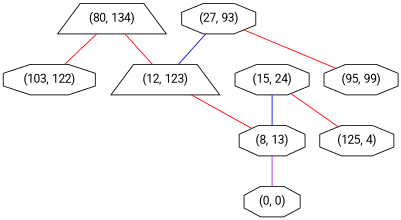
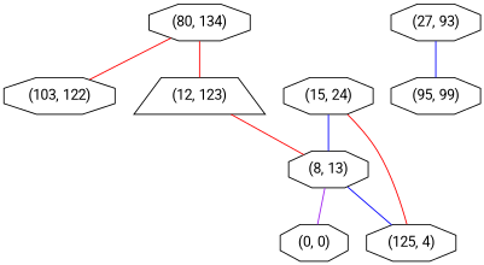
  graph {
    fontname=Roboto
    node [fontname=Roboto shape=octagon]
    edge [color=red fontname=Roboto weight=1]
-   "(80, 134)" [shape=trapezium]
+   "(80, 134)"
    "(103, 122)"
    "(12, 123)" [shape=trapezium]
    n4 [label="(8, 13)"]
    n5 [label="(27, 93)"]
    "(95, 99)"
    "(15, 24)"
    "(125, 4)"
    "(0, 0)"
    "(80, 134)" -- "(103, 122)"
    "(80, 134)" -- "(12, 123)" [weight=3]
    "(12, 123)" -- n4
+   n4 -- "(125, 4)" [color=blue weight=3]
    n4 -- "(0, 0)" [color=purple weight=4]
-   n5 -- "(12, 123)" [color=blue weight=3]
-   n5 -- "(95, 99)"
+   n5 -- "(95, 99)" [color=blue]
    "(15, 24)" -- n4 [color=blue weight=3]
    "(15, 24)" -- "(125, 4)"
  }
